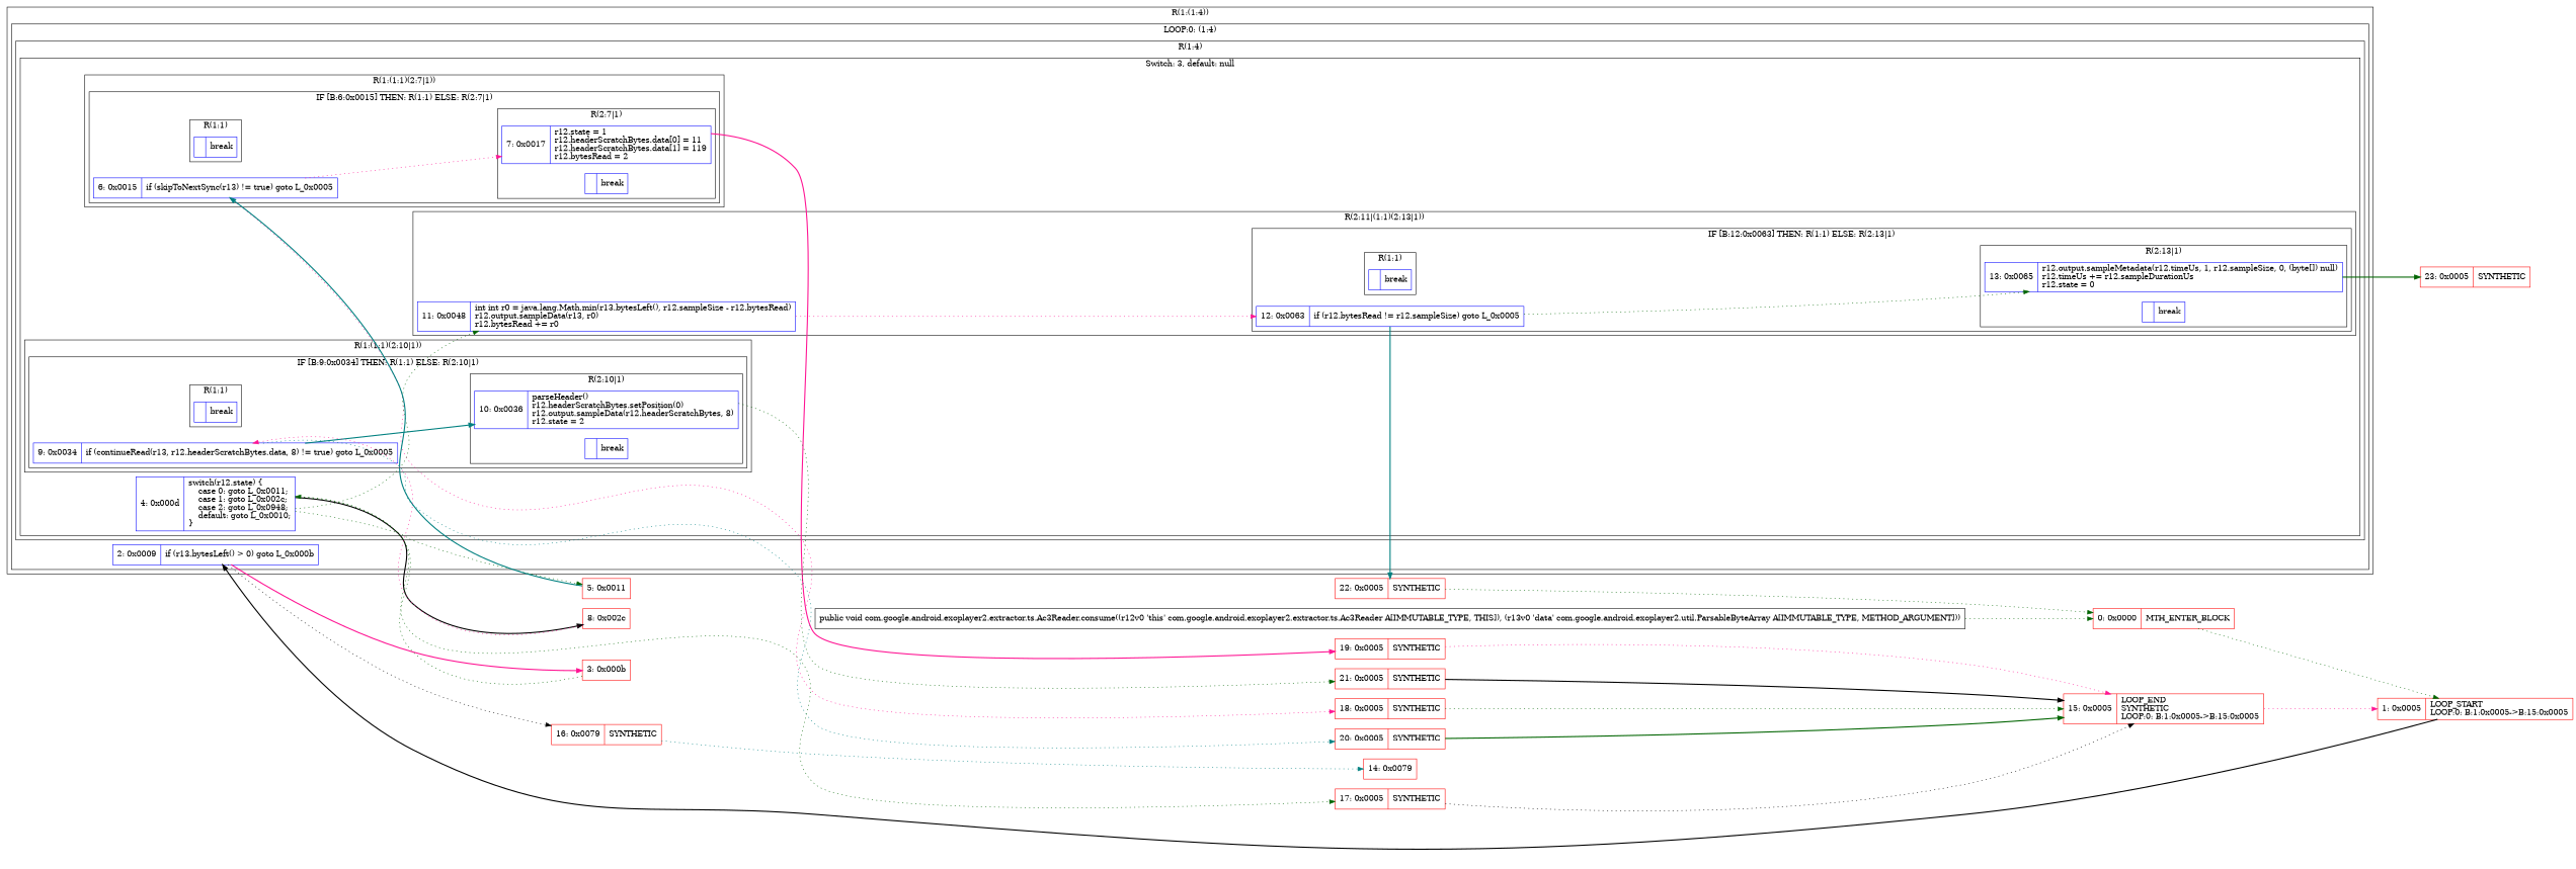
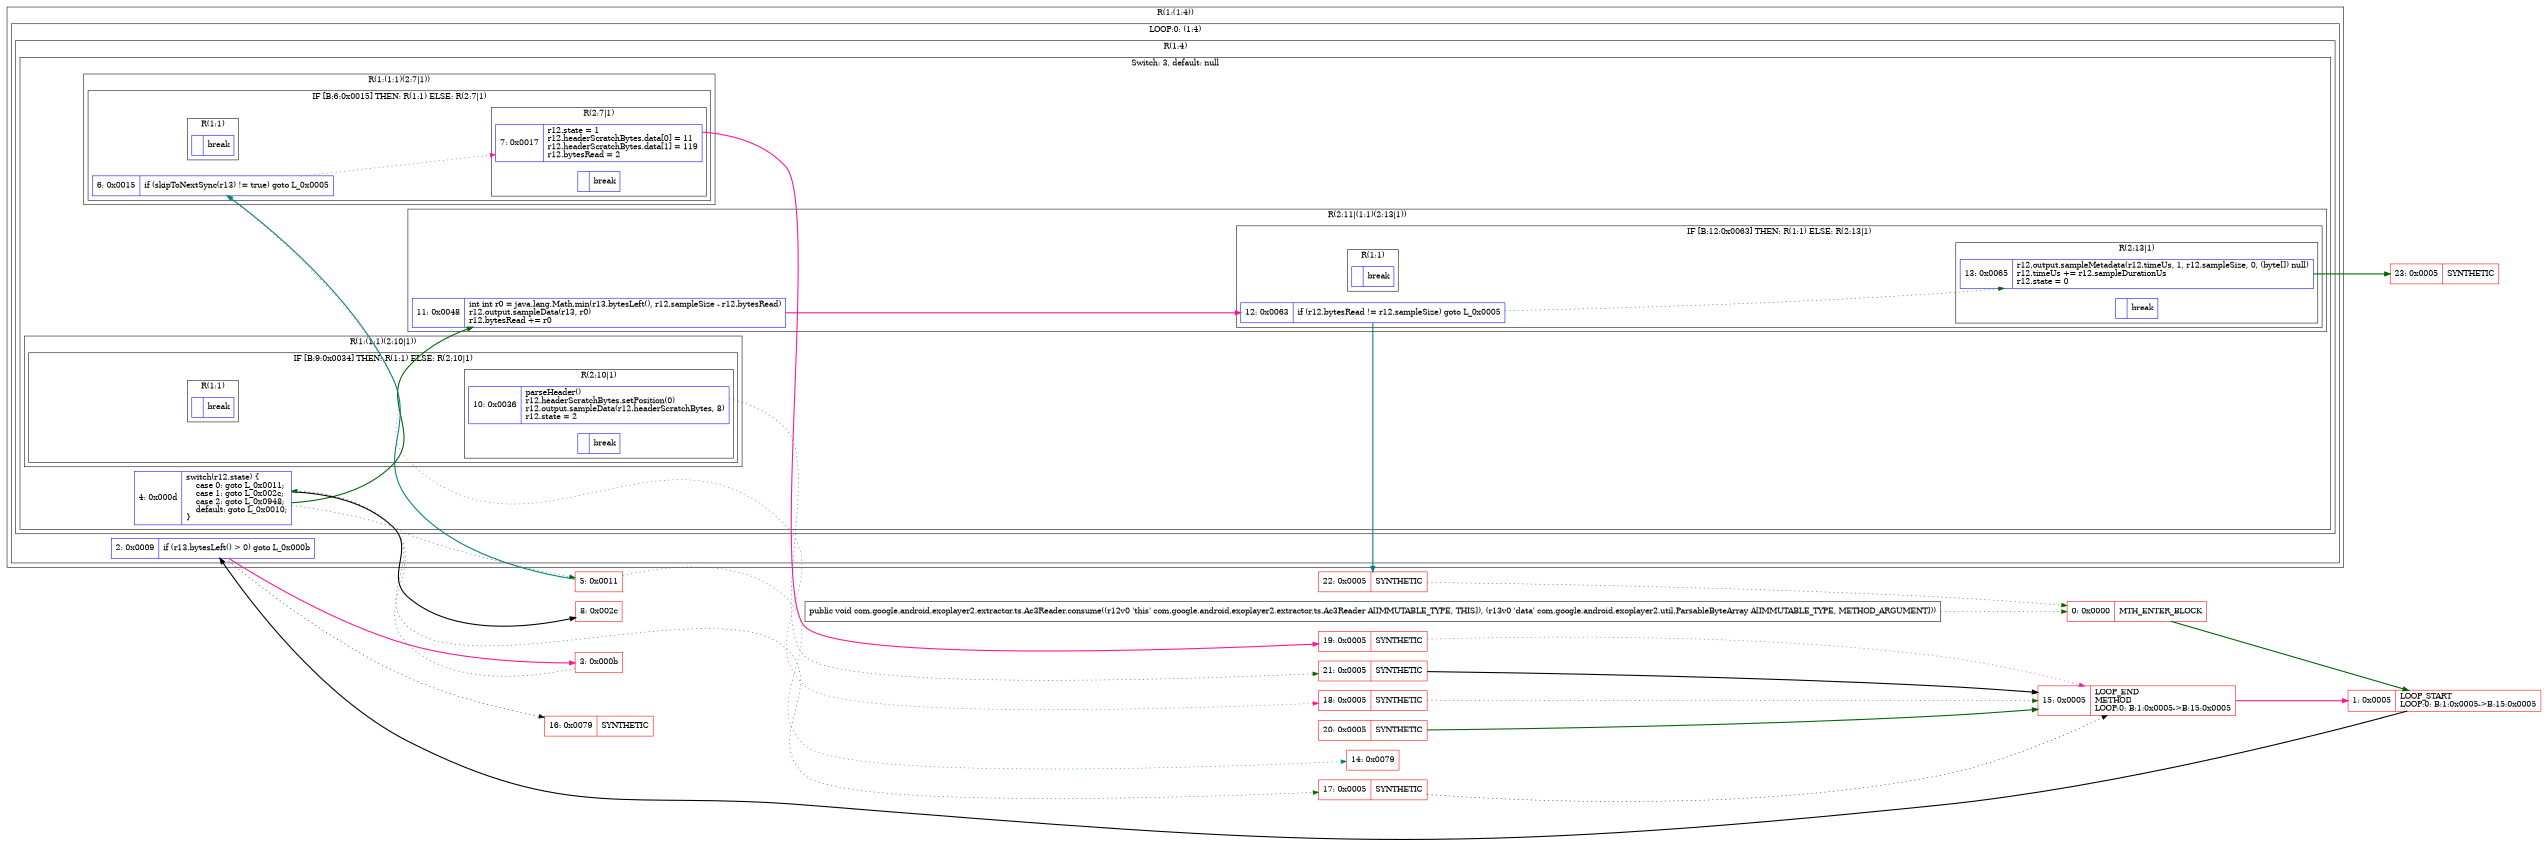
  digraph {
    rankdir=LR
    node [color=blue shape=record]
    edge [color=darkgreen style=dotted]
    n1 [label="{|break\l}"]
    n2 [label="{7\:\ 0x0017|r12.state = 1\lr12.headerScratchBytes.data[0] = 11\lr12.headerScratchBytes.data[1] = 119\lr12.bytesRead = 2\l}"]
    n3 [label="{|break\l}"]
    n4 [label="{6\:\ 0x0015|if (skipToNextSync(r13) != true) goto L_0x0005\l}"]
    n5 [label="{|break\l}"]
    n6 [label="{10\:\ 0x0036|parseHeader()\lr12.headerScratchBytes.setPosition(0)\lr12.output.sampleData(r12.headerScratchBytes, 8)\lr12.state = 2\l}"]
    n7 [label="{|break\l}"]
-   n8 [label="{9\:\ 0x0034|if (continueRead(r13, r12.headerScratchBytes.data, 8) != true) goto L_0x0005\l}"]
    n9 [label="{|break\l}"]
    n10 [label="{13\:\ 0x0065|r12.output.sampleMetadata(r12.timeUs, 1, r12.sampleSize, 0, (byte[]) null)\lr12.timeUs += r12.sampleDurationUs\lr12.state = 0\l}"]
    n11 [label="{|break\l}"]
    n12 [label="{12\:\ 0x0063|if (r12.bytesRead != r12.sampleSize) goto L_0x0005\l}"]
    n13 [label="{11\:\ 0x0048|int int r0 = java.lang.Math.min(r13.bytesLeft(), r12.sampleSize \- r12.bytesRead)\lr12.output.sampleData(r13, r0)\lr12.bytesRead += r0\l}"]
    n14 [label="{4\:\ 0x000d|switch(r12.state) \{\l    case 0: goto L_0x0011;\l    case 1: goto L_0x002c;\l    case 2: goto L_0x0948;\l    default: goto L_0x0010;\l\}\l}"]
    n15 [label="{2\:\ 0x0009|if (r13.bytesLeft() \> 0) goto L_0x000b\l}"]
    n16 [color=red label="{19\:\ 0x0005|SYNTHETIC\l}"]
    n17 [color=red label="{18\:\ 0x0005|SYNTHETIC\l}"]
    n18 [color=red label="{21\:\ 0x0005|SYNTHETIC\l}"]
    n19 [color=red label="{20\:\ 0x0005|SYNTHETIC\l}"]
    n20 [color=red label="{23\:\ 0x0005|SYNTHETIC\l}"]
    n21 [color=red label="{22\:\ 0x0005|SYNTHETIC\l}"]
    n22 [color=red label="{5\:\ 0x0011}"]
    n23 [color=red label="{8\:\ 0x002c}"]
    n24 [color=red label="{17\:\ 0x0005|SYNTHETIC\l}"]
    n25 [color=red label="{3\:\ 0x000b}"]
    n26 [color=red label="{16\:\ 0x0079|SYNTHETIC\l}"]
    n27 [color=red label="{14\:\ 0x0079}"]
-   n28 [color=red label="{15\:\ 0x0005|LOOP_END\lSYNTHETIC\lLOOP:0: B:1:0x0005\-\>B:15:0x0005\l}"]
+   n28 [color=red label="{15\:\ 0x0005|LOOP_END\lMETHOD\lLOOP:0: B:1:0x0005\-\>B:15:0x0005\l}"]
    n29 [color=red label="{0\:\ 0x0000|MTH_ENTER_BLOCK\l}"]
    n30 [color=red label="{1\:\ 0x0005|LOOP_START\lLOOP:0: B:1:0x0005\-\>B:15:0x0005\l}"]
    n31 [label="{public void com.google.android.exoplayer2.extractor.ts.Ac3Reader.consume((r12v0 'this' com.google.android.exoplayer2.extractor.ts.Ac3Reader A[IMMUTABLE_TYPE, THIS]), (r13v0 'data' com.google.android.exoplayer2.util.ParsableByteArray A[IMMUTABLE_TYPE, METHOD_ARGUMENT])) }" color=""]
    subgraph cluster_1 {
      label="R(1:(1:4))"
      subgraph cluster_2 {
        label="LOOP:0: (1:4)"
        n15
        subgraph cluster_3 {
          label="R(1:4)"
          subgraph cluster_4 {
            label="Switch: 3, default: null"
            n14
            subgraph cluster_5 {
              label="R(1:(1:1)(2:7|1))"
              subgraph cluster_6 {
                label="IF [B:6:0x0015] THEN: R(1:1) ELSE: R(2:7|1)"
                n4
                subgraph cluster_7 {
                  label="R(1:1)"
                  n1
                }
                subgraph cluster_8 {
                  label="R(2:7|1)"
                  n2
                  n3
                }
              }
            }
            subgraph cluster_9 {
              label="R(1:(1:1)(2:10|1))"
              subgraph cluster_10 {
                label="IF [B:9:0x0034] THEN: R(1:1) ELSE: R(2:10|1)"
-               n8
                subgraph cluster_11 {
                  label="R(1:1)"
                  n5
                }
                subgraph cluster_12 {
                  label="R(2:10|1)"
                  n6
                  n7
                }
              }
            }
            subgraph cluster_13 {
              label="R(2:11|(1:1)(2:13|1))"
              n13
              subgraph cluster_14 {
                label="IF [B:12:0x0063] THEN: R(1:1) ELSE: R(2:13|1)"
                n12
                subgraph cluster_15 {
                  label="R(1:1)"
                  n9
                }
                subgraph cluster_16 {
                  label="R(2:13|1)"
                  n10
                  n11
                }
              }
            }
          }
        }
      }
    }
    n2 -> n16 [color=deeppink style=bold]
    n4 -> n2 [color=deeppink]
    n4 -> n17 [color=deeppink]
    n6 -> n18
-   n8 -> n6 [color=teal style=bold]
-   n8 -> n19 [color=teal]
    n10 -> n20 [style=bold]
    n12 -> n10
    n12 -> n21 [color=teal style=bold]
-   n13 -> n12 [color=deeppink]
-   n14 -> n13
+   n13 -> n12 [color=deeppink style=bold]
+   n14 -> n13 [style=bold]
    n14 -> n22
    n14 -> n23 [color=black style=bold]
    n14 -> n24
    n15 -> n25 [color=deeppink style=bold]
    n15 -> n26 [color=black]
    n16 -> n28 [color=deeppink]
    n17 -> n28
    n18 -> n28 [color=black style=bold]
    n19 -> n28 [style=bold]
    n21 -> n29
    n22 -> n4 [color=teal style=bold]
-   n23 -> n8 [color=deeppink]
    n24 -> n28 [color=black]
    n25 -> n14
-   n26 -> n27 [color=teal]
-   n28 -> n30 [color=deeppink]
-   n29 -> n30
+   n22 -> n27 [color=teal]
+   n28 -> n30 [color=deeppink style=bold]
+   n29 -> n30 [style=bold]
    n30 -> n15 [color=black style=bold]
    n31 -> n29
  }
